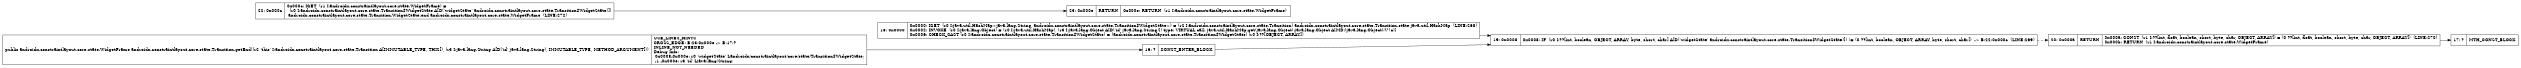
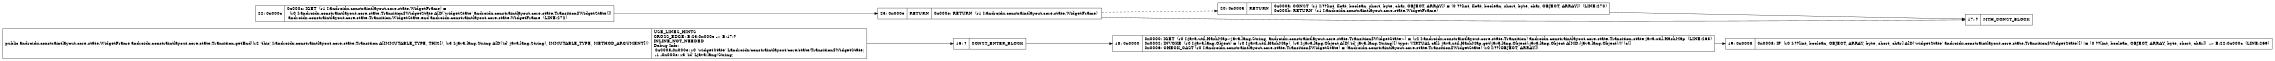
  digraph {
    rankdir=LR
    node [shape=record]
    n1 [label="{16\:\ ?|CONST_ENTER_BLOCK\l}"]
    n2 [label="{18\:\ 0x0000|0x0000: IGET  (r0 I:java.util.HashMap\<java.lang.String, androidx.constraintlayout.core.state.Transition$WidgetState\>) = (r2 I:androidx.constraintlayout.core.state.Transition) androidx.constraintlayout.core.state.Transition.state java.util.HashMap  (LINE:268)\l0x0002: INVOKE  (r0 I:java.lang.Object) = (r0 I:java.util.HashMap), (r3 I:java.lang.Object A[D('id' java.lang.String)]) type: VIRTUAL call: java.util.HashMap.get(java.lang.Object):java.lang.Object A[MD:(java.lang.Object):V (c)]\l0x0006: CHECK_CAST (r0 I:androidx.constraintlayout.core.state.Transition$WidgetState) = (androidx.constraintlayout.core.state.Transition$WidgetState) (r0 I:??[OBJECT, ARRAY]) \l}"]
    n3 [label="{19\:\ 0x0008|0x0008: IF  (r0 I:??[int, boolean, OBJECT, ARRAY, byte, short, char] A[D('widgetState' androidx.constraintlayout.core.state.Transition$WidgetState)]) != (0 ??[int, boolean, OBJECT, ARRAY, byte, short, char])  \-\> B:22:0x000c  (LINE:269)\l}"]
    n4 [label="{20\:\ 0x000a|RETURN\l|0x000a: CONST  (r1 I:??[int, float, boolean, short, byte, char, OBJECT, ARRAY]) = (0 ??[int, float, boolean, short, byte, char, OBJECT, ARRAY])  (LINE:270)\l0x000b: RETURN  (r1 I:androidx.constraintlayout.core.state.WidgetFrame) \l}"]
    n5 [label="{17\:\ ?|MTH_CONST_BLOCK\l}"]
    n6 [label="{22\:\ 0x000c|0x000c: IGET  (r1 I:androidx.constraintlayout.core.state.WidgetFrame) = \l  (r0 I:androidx.constraintlayout.core.state.Transition$WidgetState A[D('widgetState' androidx.constraintlayout.core.state.Transition$WidgetState)])\l androidx.constraintlayout.core.state.Transition.WidgetState.end androidx.constraintlayout.core.state.WidgetFrame  (LINE:272)\l}"]
    n7 [label="{23\:\ 0x000e|RETURN\l|0x000e: RETURN  (r1 I:androidx.constraintlayout.core.state.WidgetFrame) \l}"]
    n8 [label="{public androidx.constraintlayout.core.state.WidgetFrame androidx.constraintlayout.core.state.Transition.getEnd((r2 'this' I:androidx.constraintlayout.core.state.Transition A[IMMUTABLE_TYPE, THIS]), (r3 I:java.lang.String A[D('id' java.lang.String), IMMUTABLE_TYPE, METHOD_ARGUMENT]))  | USE_LINES_HINTS\lCROSS_EDGE: B:23:0x000e \-\> B:17:?\lINLINE_NOT_NEEDED\lDebug Info:\l  0x0008\-0x000e: r0 'widgetState' Landroidx\/constraintlayout\/core\/state\/Transition$WidgetState;\l  \-1 \-0x000e: r3 'id' Ljava\/lang\/String;\l}"]
-   n1 -> n3
+   n1 -> n2
    n2 -> n3
-   n3 -> n4 [style=dashed]
+   n7 -> n4 [style=dashed]
    n4 -> n5
    n6 -> n7
+   n7 -> n5
    n8 -> n1
  }
